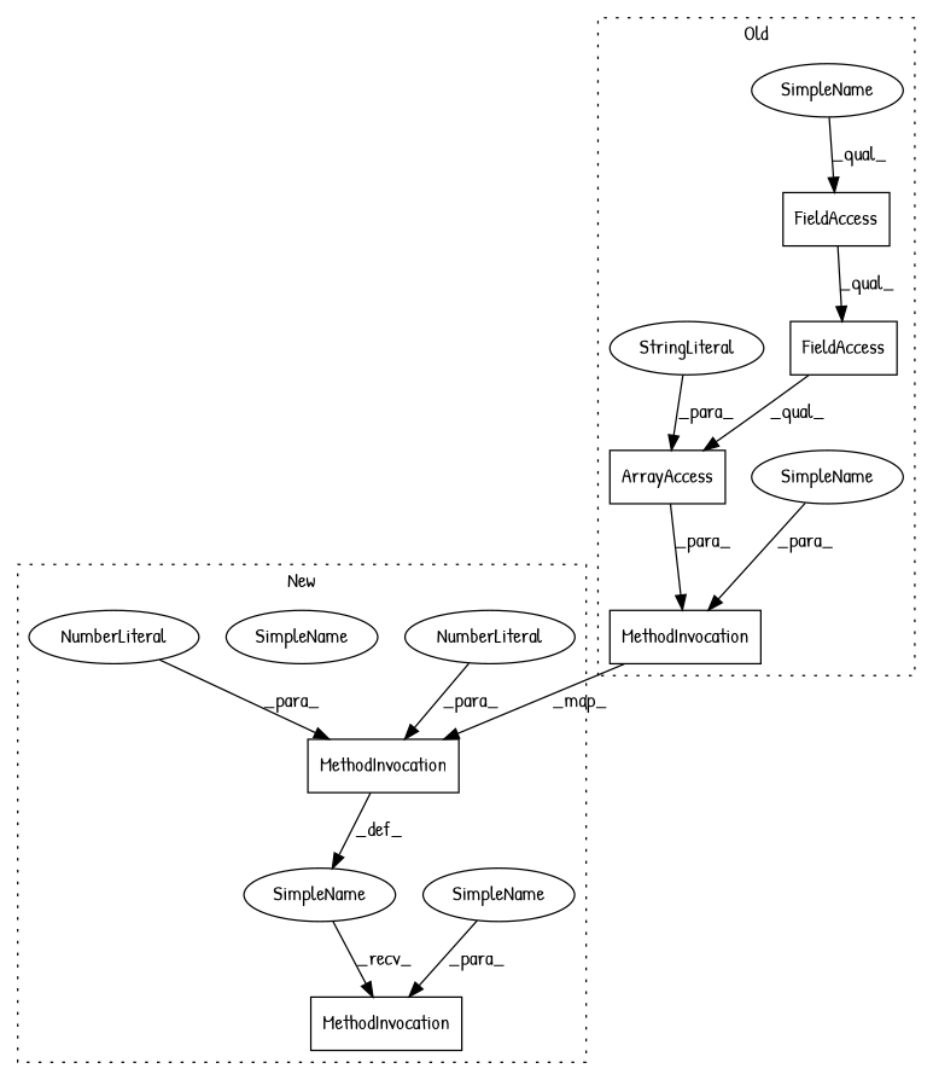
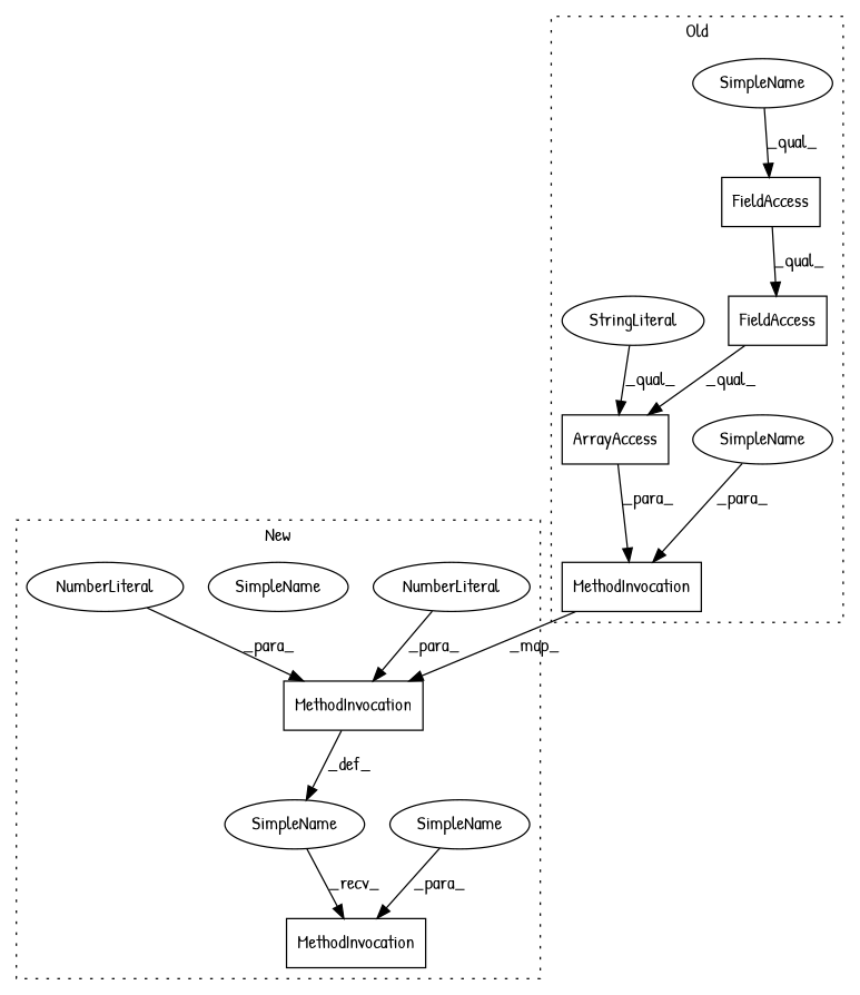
  digraph {
    fontname="Patrick Hand"
    node [a=42 shape=ellipse fontname="Patrick Hand"]
    edge [fontname="Patrick Hand"]
    n1 [a=2 l="21,1" label=ArrayAccess s="6522,6560" shape=box]
    n2 [a=22 l=14 label=FieldAccess s=6522 shape=box]
    n3 [a=22 l=20 label=FieldAccess s=6522 shape=box]
    n4 [a=32 l="5,1" label=MethodInvocation s="6514,6561" shape=box]
    n5 [l=4 label=SimpleName s=6522]
    n6 [label=SimpleName]
    n7 [a=45 l=17 label=StringLiteral s=6543]
    n8 [a=32 l="10,1" label=MethodInvocation s="6486,6499" shape=box]
    n9 [a=32 l="8,1" label=MethodInvocation s="6501,6511" shape=box]
    n10 [a=34 l=1 label=NumberLiteral s=6498]
    n11 [label=SimpleName]
    n12 [l=4 label=SimpleName s=2250]
    n13 [label=SimpleName]
    n14 [a=34 l=1 label=NumberLiteral s=6496]
    subgraph cluster_1 {
      label=Old
      style=dotted
      n1
      n2
      n3
      n4
      n5
      n6
      n7
    }
    subgraph cluster_2 {
      label=New
      style=dotted
      n8
      n9
      n10
      n11
      n12
      n13
      n14
    }
    n1 -> n4 [label=_para_]
    n2 -> n3 [label=_qual_]
    n3 -> n1 [label=_qual_]
    n4 -> n8 [label=_map_]
    n5 -> n2 [label=_qual_]
    n6 -> n4 [label=_para_]
-   n7 -> n1 [label=_para_]
+   n7 -> n1 [label=_qual_]
    n8 -> n11 [label=_def_]
    n10 -> n8 [label=_para_]
    n11 -> n9 [label=_recv_]
    n13 -> n9 [label=_para_]
    n14 -> n8 [label=_para_]
  }
